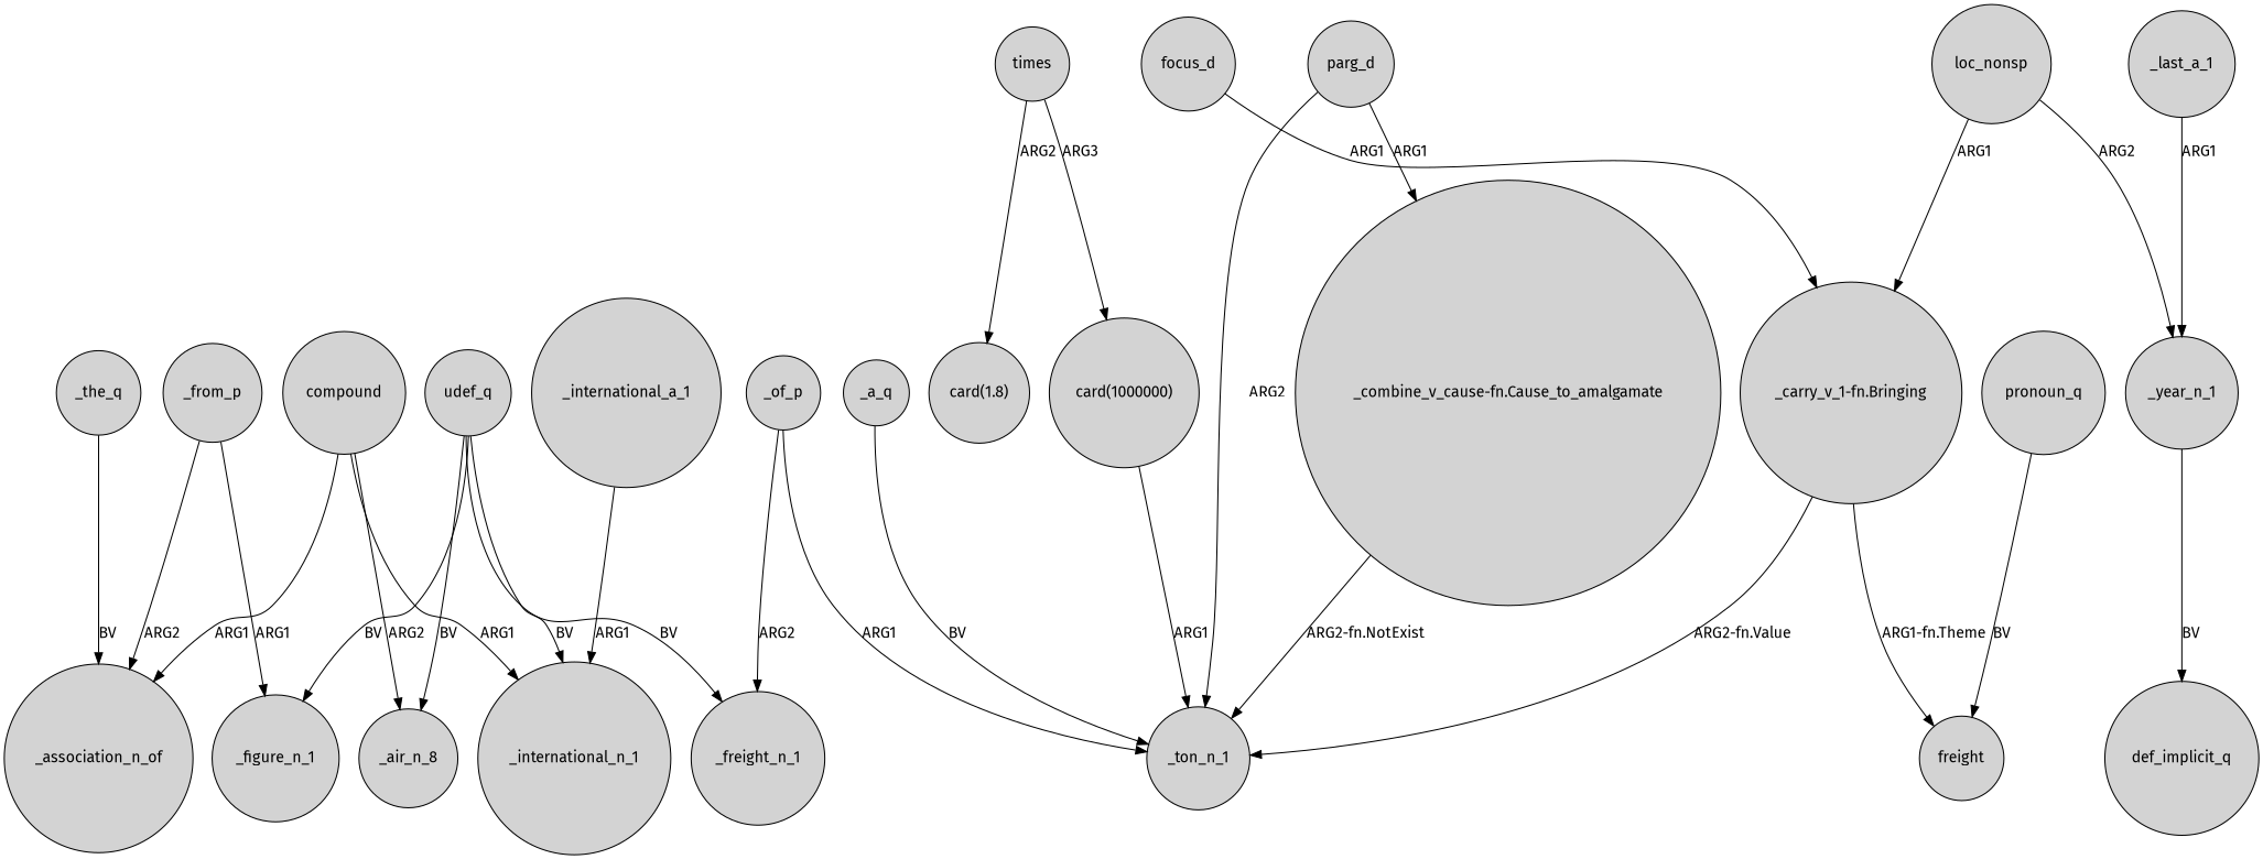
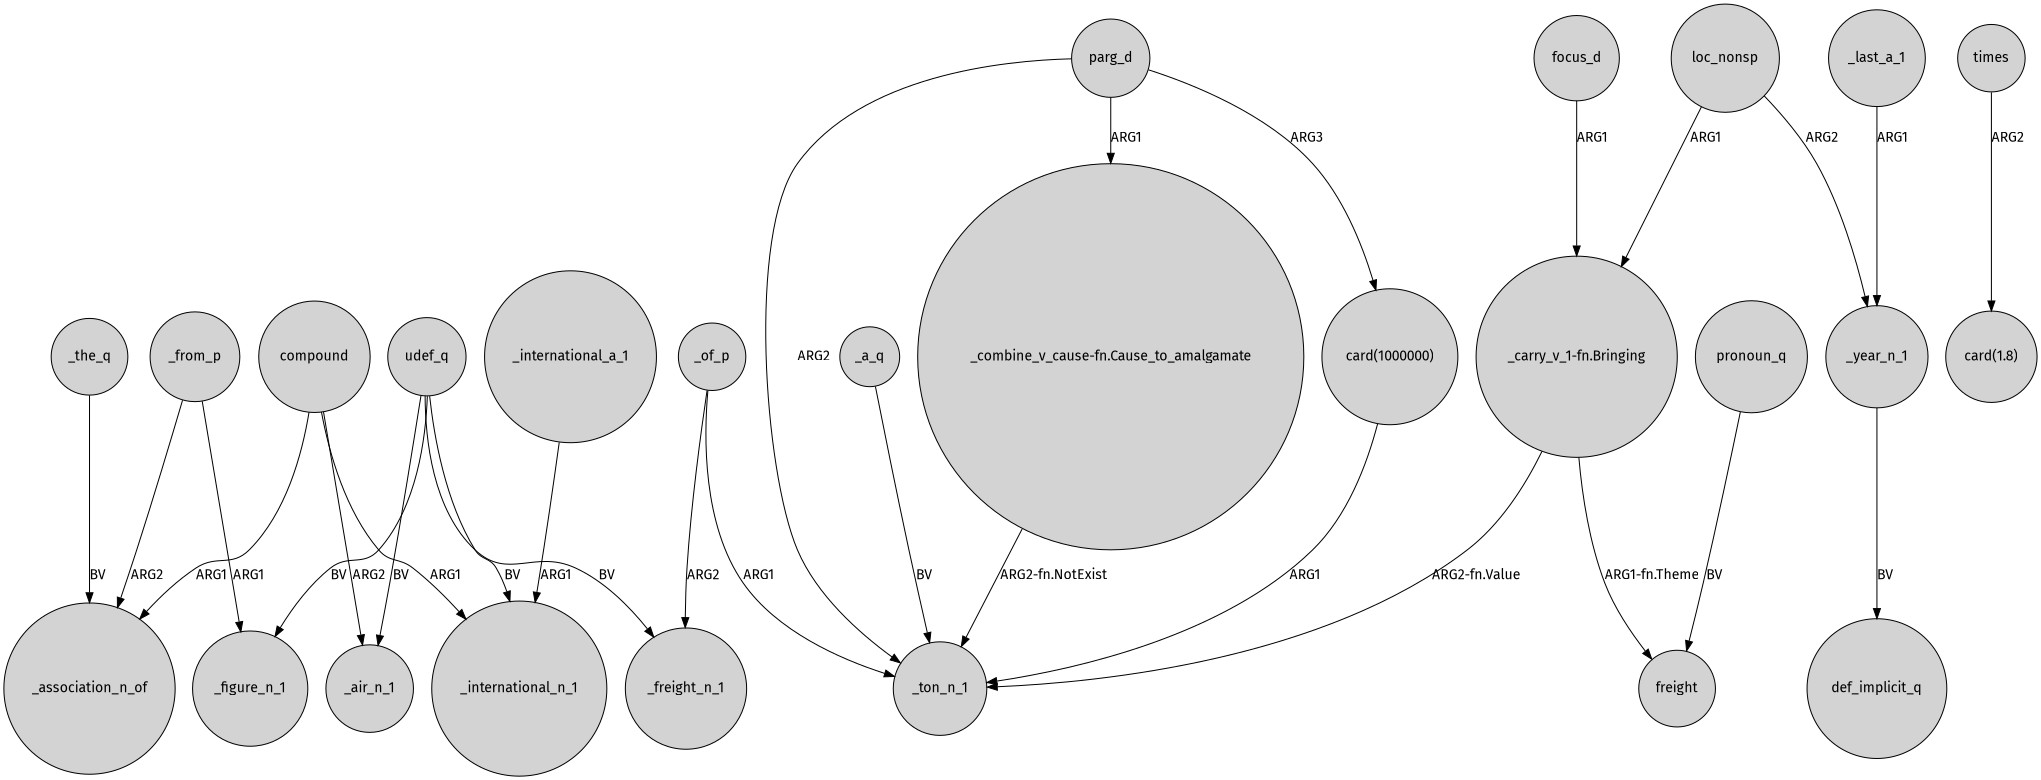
  digraph {
    fontname="Fira Sans"
    node [fontname="Fira Sans" shape=circle style=filled]
    edge [fontname="Fira Sans"]
    _from_p
    _association_n_of
    _figure_n_1
    udef_q
-   _air_n_1 [label=_air_n_8]
+   _air_n_1
    n6 [label=_international_n_1]
    _freight_n_1
    parg_d
    "_combine_v_cause-fn.Cause_to_amalgamate"
    _ton_n_1
    _year_n_1
    def_implicit_q
    _of_p
    "_carry_v_1-fn.Bringing"
    n15 [label=freight]
    _a_q
    pronoun_q
    _international_a_1
    times
    "card(1000000)"
    "card(1.8)"
    loc_nonsp
    _the_q
    _last_a_1
    focus_d
    compound
    _from_p -> _association_n_of [label=ARG2]
    _from_p -> _figure_n_1 [label=ARG1]
    udef_q -> _figure_n_1 [label=BV]
    udef_q -> _air_n_1 [label=BV]
    udef_q -> n6 [label=BV]
    udef_q -> _freight_n_1 [label=BV]
    parg_d -> "_combine_v_cause-fn.Cause_to_amalgamate" [label=ARG1]
    parg_d -> _ton_n_1 [label=ARG2]
    "_combine_v_cause-fn.Cause_to_amalgamate" -> _ton_n_1 [label="ARG2-fn.NotExist"]
    _year_n_1 -> def_implicit_q [label=BV]
    _of_p -> _freight_n_1 [label=ARG2]
    _of_p -> _ton_n_1 [label=ARG1]
    "_carry_v_1-fn.Bringing" -> _ton_n_1 [label="ARG2-fn.Value"]
    "_carry_v_1-fn.Bringing" -> n15 [label="ARG1-fn.Theme"]
    _a_q -> _ton_n_1 [label=BV]
    pronoun_q -> n15 [label=BV]
    _international_a_1 -> n6 [label=ARG1]
-   times -> "card(1000000)" [label=ARG3]
+   parg_d -> "card(1000000)" [label=ARG3]
    times -> "card(1.8)" [label=ARG2]
    "card(1000000)" -> _ton_n_1 [label=ARG1]
    loc_nonsp -> _year_n_1 [label=ARG2]
    loc_nonsp -> "_carry_v_1-fn.Bringing" [label=ARG1]
    _the_q -> _association_n_of [label=BV]
    _last_a_1 -> _year_n_1 [label=ARG1]
    focus_d -> "_carry_v_1-fn.Bringing" [label=ARG1]
    compound -> _association_n_of [label=ARG1]
    compound -> _air_n_1 [label=ARG2]
    compound -> n6 [label=ARG1]
  }
